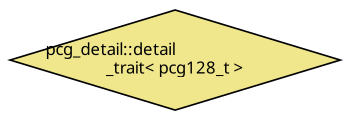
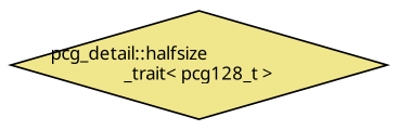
  digraph {
    rankdir=LR
    fontname="Noto Sans"
-   n1 [color=black fillcolor=khaki fontname="Noto Sans" fontsize=10 height=0.2 label="pcg_detail::detail\l_trait\< pcg128_t \>" shape=diamond style=filled width=0.4]
+   n1 [color=black fillcolor=khaki fontname="Noto Sans" fontsize=10 height=0.2 label="pcg_detail::halfsize\l_trait\< pcg128_t \>" shape=diamond style=filled width=0.4]
  }
